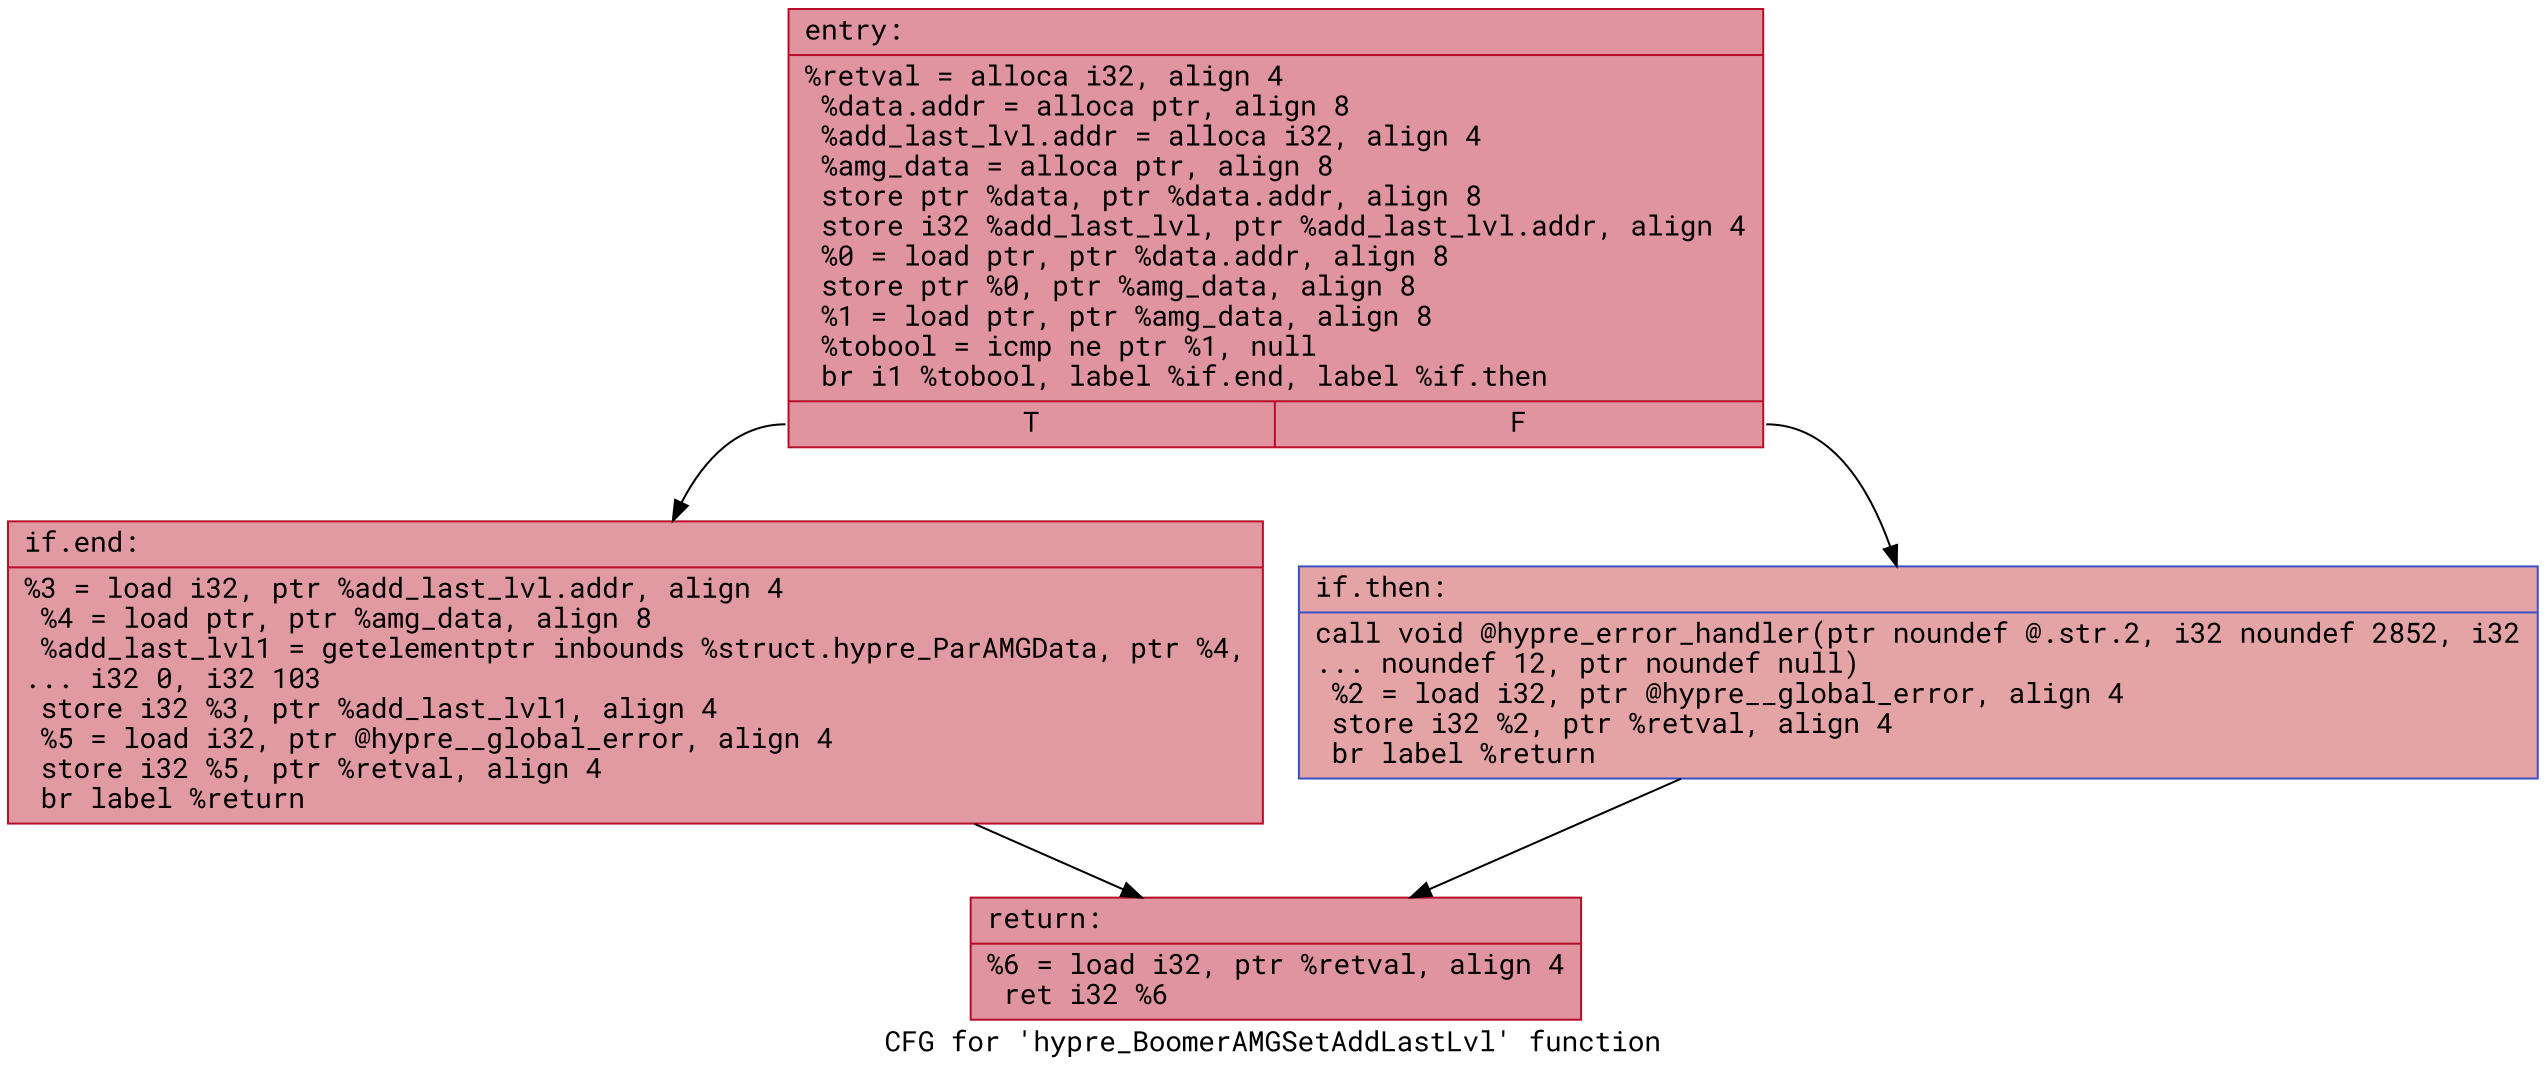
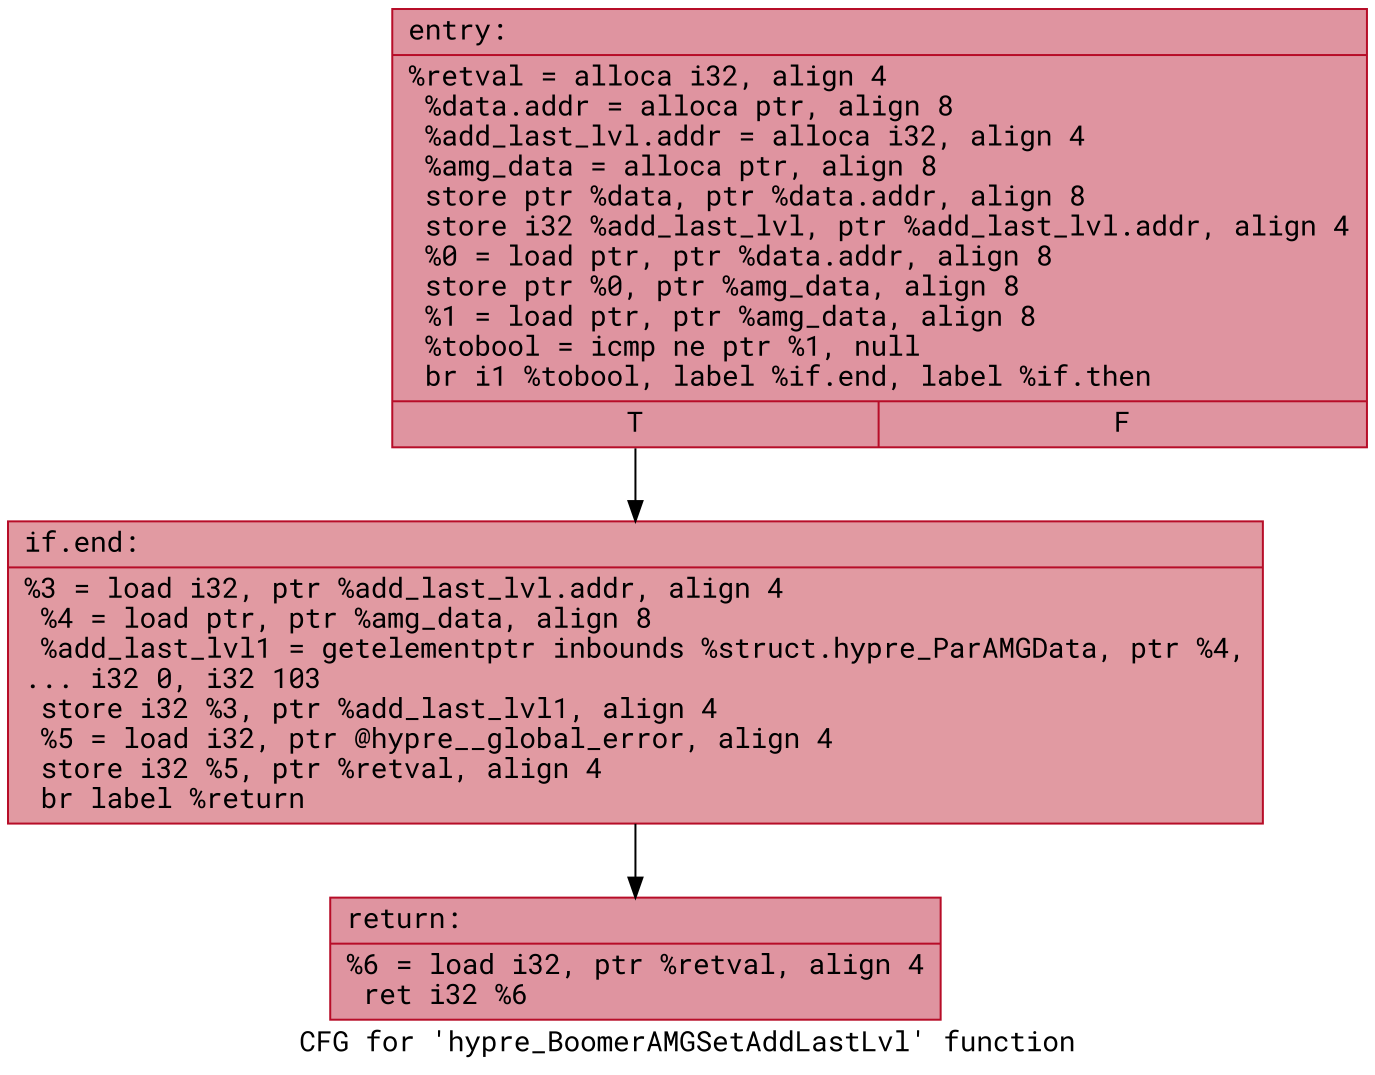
  digraph {
    label="CFG for 'hypre_BoomerAMGSetAddLastLvl' function"
    fontname="Roboto Mono"
    node [color="#b70d28ff" fillcolor="#b70d2870" fontname="Roboto Mono" shape=record style=filled]
    edge [fontname="Roboto Mono"]
    n1 [label="{entry:\l|  %retval = alloca i32, align 4\l  %data.addr = alloca ptr, align 8\l  %add_last_lvl.addr = alloca i32, align 4\l  %amg_data = alloca ptr, align 8\l  store ptr %data, ptr %data.addr, align 8\l  store i32 %add_last_lvl, ptr %add_last_lvl.addr, align 4\l  %0 = load ptr, ptr %data.addr, align 8\l  store ptr %0, ptr %amg_data, align 8\l  %1 = load ptr, ptr %amg_data, align 8\l  %tobool = icmp ne ptr %1, null\l  br i1 %tobool, label %if.end, label %if.then\l|{<s0>T|<s1>F}}"]
    n2 [fillcolor="#bb1b2c70" label="{if.end:\l|  %3 = load i32, ptr %add_last_lvl.addr, align 4\l  %4 = load ptr, ptr %amg_data, align 8\l  %add_last_lvl1 = getelementptr inbounds %struct.hypre_ParAMGData, ptr %4,\l... i32 0, i32 103\l  store i32 %3, ptr %add_last_lvl1, align 4\l  %5 = load i32, ptr @hypre__global_error, align 4\l  store i32 %5, ptr %retval, align 4\l  br label %return\l}"]
-   n3 [color="#3d50c3ff" fillcolor="#c32e3170" label="{if.then:\l|  call void @hypre_error_handler(ptr noundef @.str.2, i32 noundef 2852, i32\l... noundef 12, ptr noundef null)\l  %2 = load i32, ptr @hypre__global_error, align 4\l  store i32 %2, ptr %retval, align 4\l  br label %return\l}"]
    n4 [label="{return:\l|  %6 = load i32, ptr %retval, align 4\l  ret i32 %6\l}"]
    n1 -> n2 [tailport=s0]
-   n1 -> n3 [tailport=s1]
    n2 -> n4
-   n3 -> n4
  }
